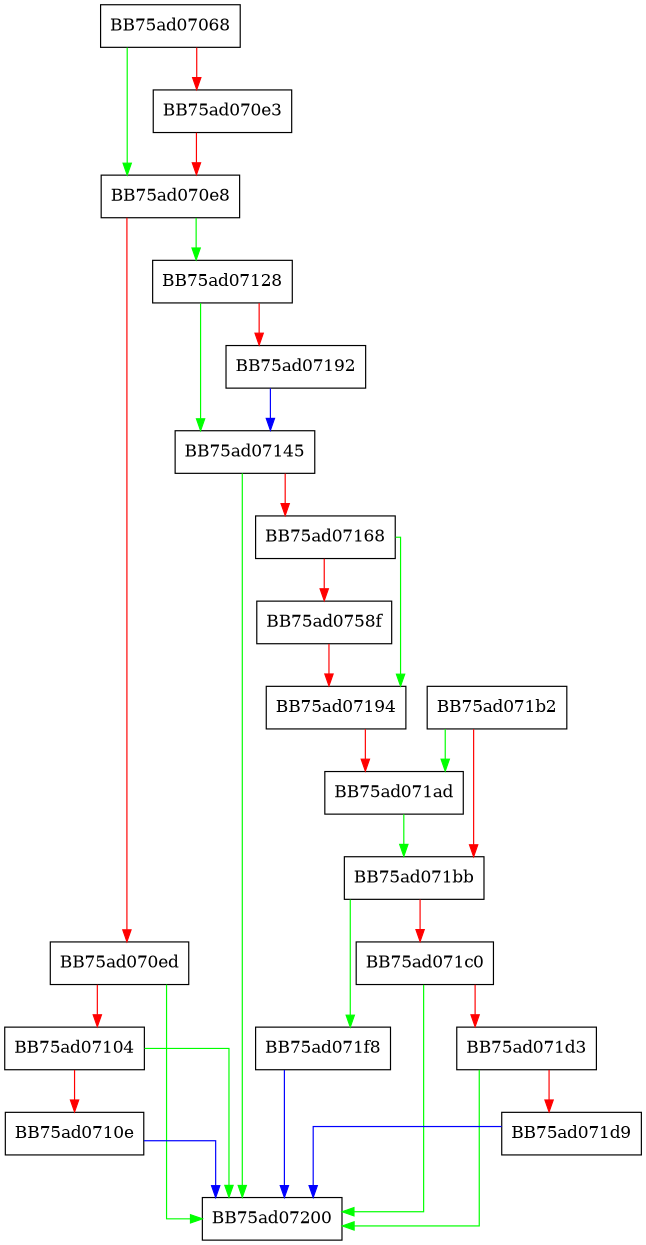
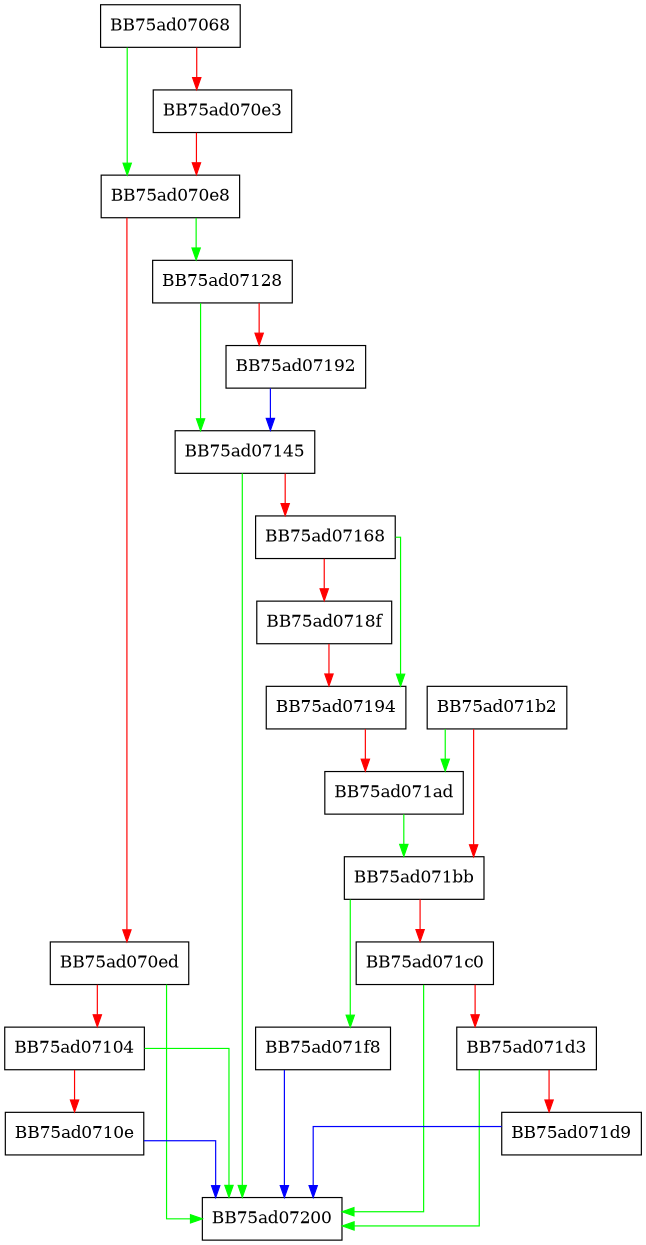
  digraph {
    splines=ortho
    node [shape=box]
    edge [color=red]
    BB75ad07068
    BB75ad070e8
    BB75ad070e3
    BB75ad07128
    BB75ad070ed
    BB75ad07145
    n7 [label=BB75ad07192]
    BB75ad07200
    BB75ad07104
    BB75ad07168
    BB75ad0710e
    BB75ad07194
-   BB75ad0718f [label=BB75ad0758f]
+   BB75ad0718f
    BB75ad071ad
    BB75ad071bb
    BB75ad071f8
    BB75ad071c0
    BB75ad071b2
    BB75ad071d3
    BB75ad071d9
    BB75ad07068 -> BB75ad070e8 [color=green]
    BB75ad07068 -> BB75ad070e3
    BB75ad070e8 -> BB75ad07128 [color=green]
    BB75ad070e8 -> BB75ad070ed
    BB75ad070e3 -> BB75ad070e8
    BB75ad07128 -> BB75ad07145 [color=green]
    BB75ad07128 -> n7
    BB75ad070ed -> BB75ad07200 [color=green]
    BB75ad070ed -> BB75ad07104
    BB75ad07145 -> BB75ad07200 [color=green]
    BB75ad07145 -> BB75ad07168
    n7 -> BB75ad07145 [color=blue]
    BB75ad07104 -> BB75ad07200 [color=green]
    BB75ad07104 -> BB75ad0710e
    BB75ad07168 -> BB75ad07194 [color=green]
    BB75ad07168 -> BB75ad0718f
    BB75ad0710e -> BB75ad07200 [color=blue]
    BB75ad07194 -> BB75ad071ad
    BB75ad0718f -> BB75ad07194
    BB75ad071ad -> BB75ad071bb [color=green]
    BB75ad071bb -> BB75ad071f8 [color=green]
    BB75ad071bb -> BB75ad071c0
    BB75ad071f8 -> BB75ad07200 [color=blue]
    BB75ad071c0 -> BB75ad07200 [color=green]
    BB75ad071c0 -> BB75ad071d3
    BB75ad071b2 -> BB75ad071ad [color=green]
    BB75ad071b2 -> BB75ad071bb
    BB75ad071d3 -> BB75ad07200 [color=green]
    BB75ad071d3 -> BB75ad071d9
    BB75ad071d9 -> BB75ad07200 [color=blue]
  }
